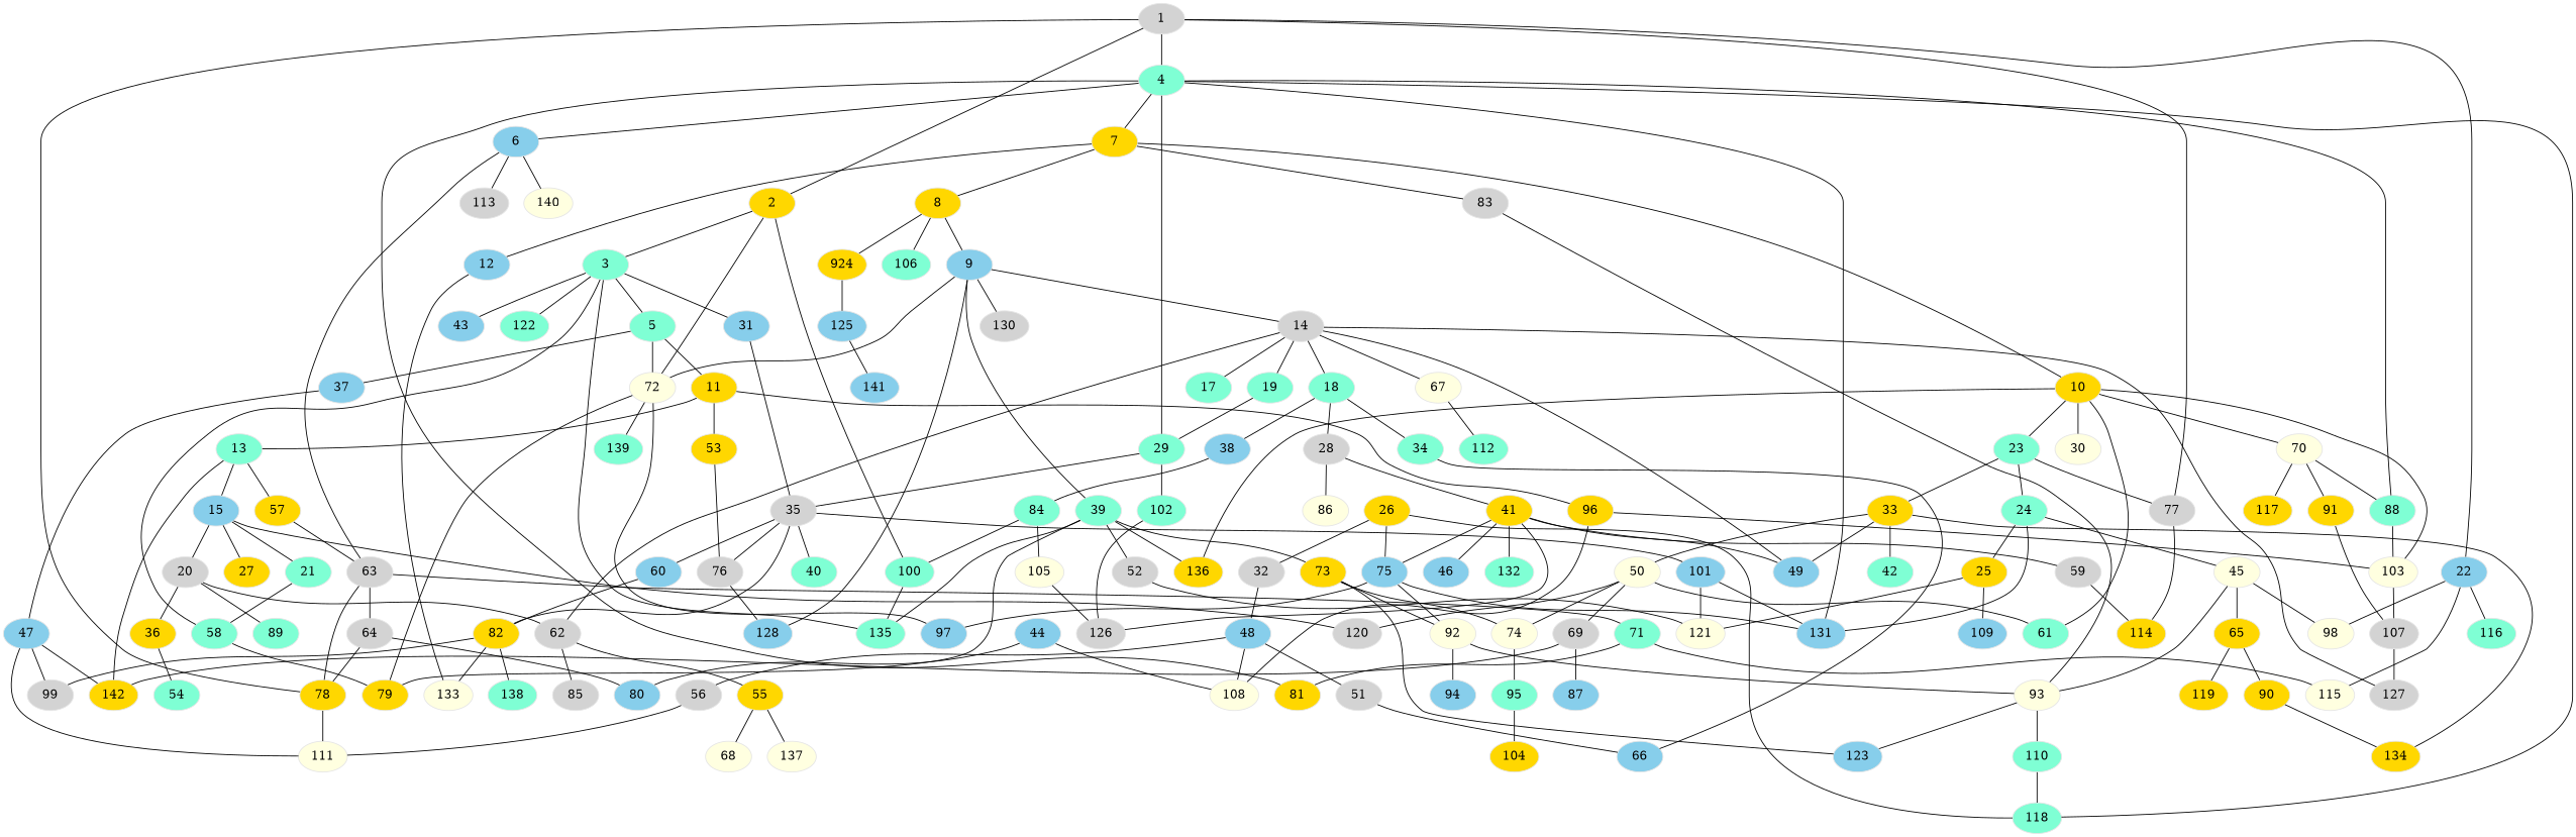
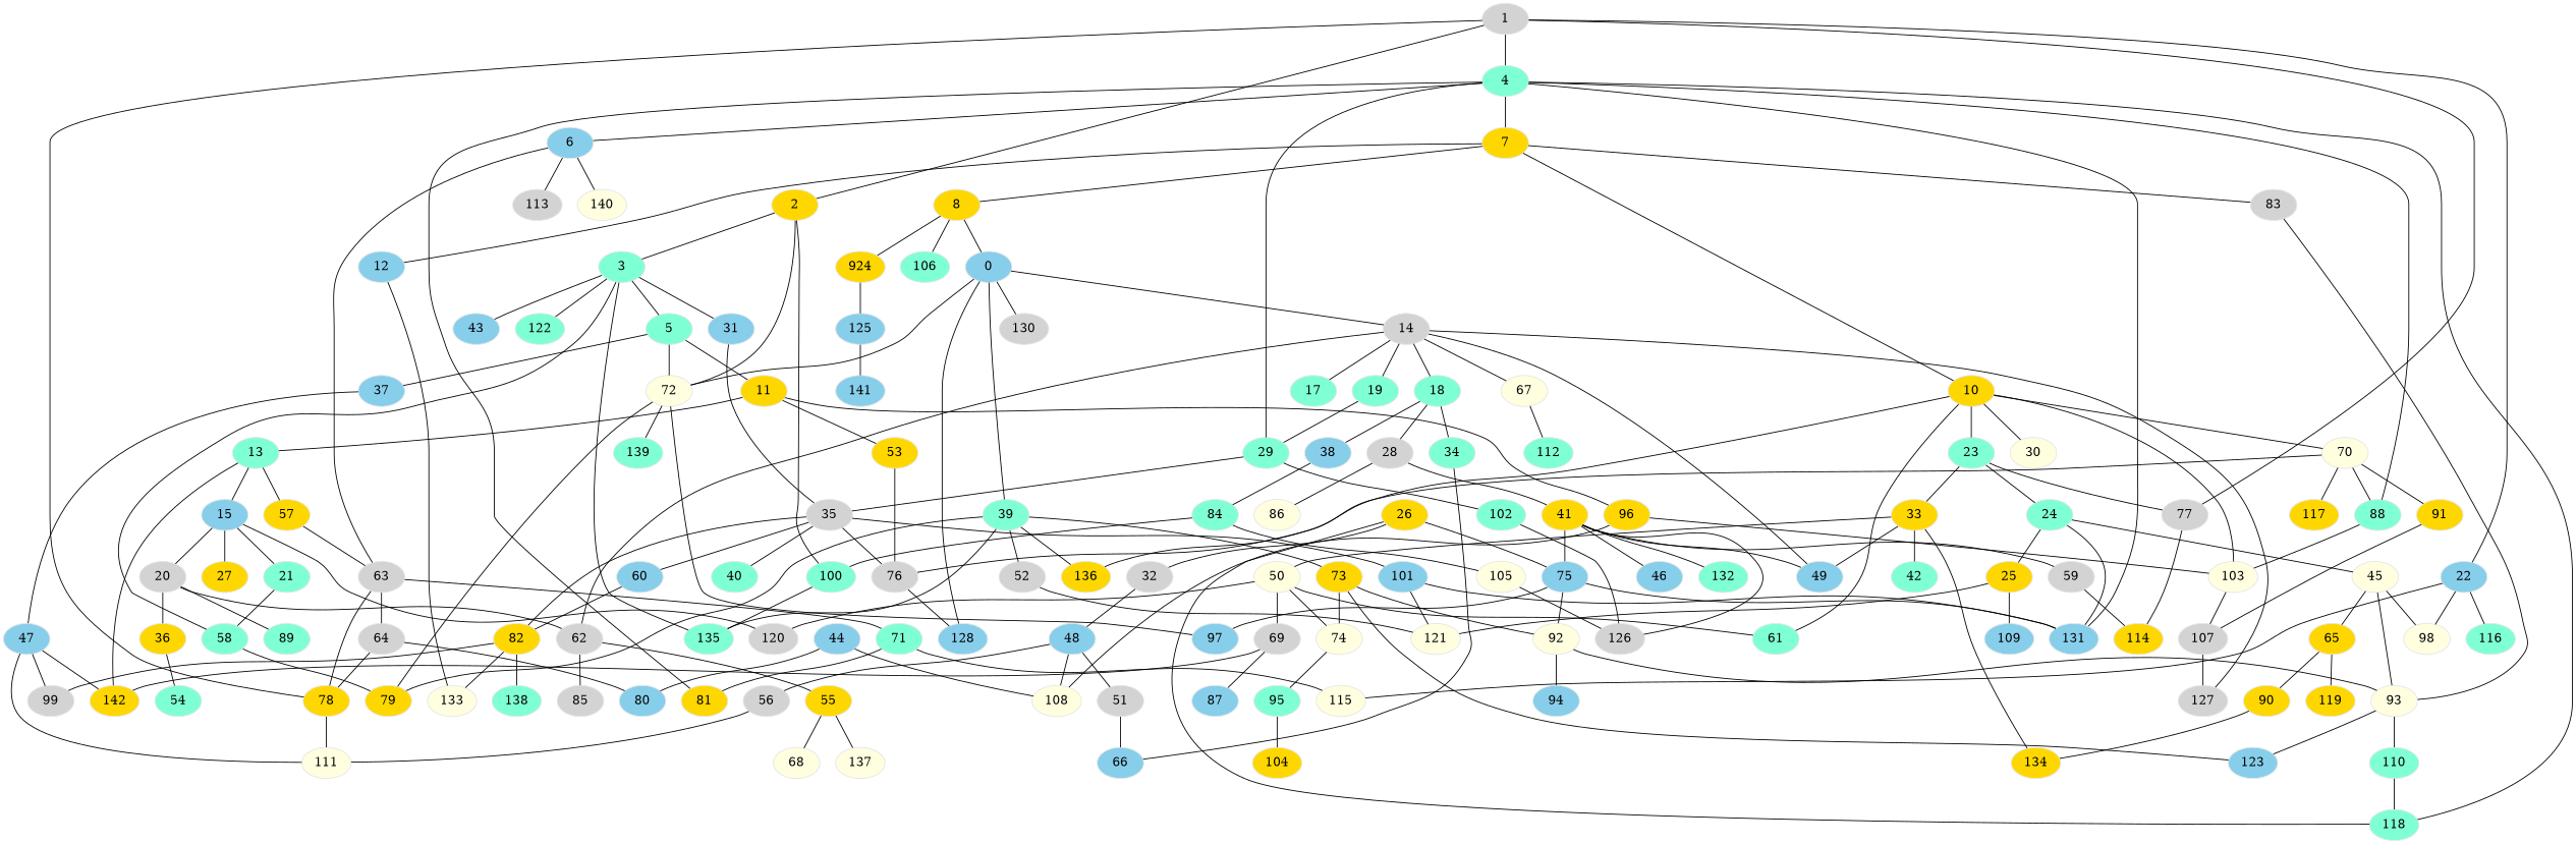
  graph {
    node [color=gray90 fillcolor=aquamarine style=filled]
    1 [fillcolor=lightgrey]
    2 [fillcolor=gold]
    4
    22 [fillcolor=skyblue]
    77 [fillcolor=lightgrey]
    78 [fillcolor=gold]
    3
    72 [fillcolor=lightyellow]
    100
    6 [fillcolor=skyblue]
    7 [fillcolor=gold]
    29
    81 [fillcolor=gold]
    88
    118
    131 [fillcolor=skyblue]
    98 [fillcolor=lightyellow]
    115 [fillcolor=lightyellow]
    116
    114 [fillcolor=gold]
    111 [fillcolor=lightyellow]
    5
    31 [fillcolor=skyblue]
    43 [fillcolor=skyblue]
    58
    122
    135
    79 [fillcolor=gold]
    97 [fillcolor=skyblue]
    139
    11 [fillcolor=gold]
    37 [fillcolor=skyblue]
    35 [fillcolor=lightgrey]
    63 [fillcolor=lightgrey]
    113 [fillcolor=lightgrey]
    140 [fillcolor=lightyellow]
    8 [fillcolor=gold]
    10 [fillcolor=gold]
    12 [fillcolor=skyblue]
    83 [fillcolor=lightgrey]
    102
    103 [fillcolor=lightyellow]
    13
    53 [fillcolor=gold]
    96 [fillcolor=gold]
    47 [fillcolor=skyblue]
    64 [fillcolor=lightgrey]
    71
-   9 [fillcolor=skyblue]
+   9 [fillcolor=skyblue label=0]
    106
    n51 [fillcolor=gold label=924]
    23
    30 [fillcolor=lightyellow]
    61
    70 [fillcolor=lightyellow]
    136 [fillcolor=gold]
    133 [fillcolor=lightyellow]
    93 [fillcolor=lightyellow]
    14 [fillcolor=lightgrey]
    39
    128 [fillcolor=skyblue]
    130 [fillcolor=lightgrey]
    125 [fillcolor=skyblue]
    17
    18
    19
    49 [fillcolor=skyblue]
    62 [fillcolor=lightgrey]
    67 [fillcolor=lightyellow]
    127 [fillcolor=lightgrey]
    52 [fillcolor=lightgrey]
    73 [fillcolor=gold]
    24
    33 [fillcolor=gold]
    76 [fillcolor=lightgrey]
    91 [fillcolor=gold]
    117 [fillcolor=gold]
    107 [fillcolor=lightgrey]
    15 [fillcolor=skyblue]
    57 [fillcolor=gold]
    142 [fillcolor=gold]
    108 [fillcolor=lightyellow]
    20 [fillcolor=lightgrey]
    21
    27 [fillcolor=gold]
    120 [fillcolor=lightgrey]
    28 [fillcolor=lightgrey]
    34
    38 [fillcolor=skyblue]
    55 [fillcolor=gold]
    85 [fillcolor=lightgrey]
    112
    36 [fillcolor=gold]
    89
    26 [fillcolor=gold]
    32 [fillcolor=lightgrey]
    75 [fillcolor=skyblue]
    44 [fillcolor=skyblue]
    80 [fillcolor=skyblue]
    41 [fillcolor=gold]
    86 [fillcolor=lightyellow]
    66 [fillcolor=skyblue]
    84
    54
    25 [fillcolor=gold]
    45 [fillcolor=lightyellow]
    42
    50 [fillcolor=lightyellow]
    134 [fillcolor=gold]
    109 [fillcolor=skyblue]
    121 [fillcolor=lightyellow]
    65 [fillcolor=gold]
    48 [fillcolor=skyblue]
    92 [fillcolor=lightyellow]
    46 [fillcolor=skyblue]
    59 [fillcolor=lightgrey]
    126 [fillcolor=lightgrey]
    132
    40
    60 [fillcolor=skyblue]
    82 [fillcolor=gold]
    101 [fillcolor=skyblue]
    51 [fillcolor=lightgrey]
    56 [fillcolor=lightgrey]
    69 [fillcolor=lightgrey]
    74 [fillcolor=lightyellow]
    99 [fillcolor=lightgrey]
    138
    105 [fillcolor=lightyellow]
    123 [fillcolor=skyblue]
    90 [fillcolor=gold]
    119 [fillcolor=gold]
    110
    87 [fillcolor=skyblue]
    95
    68 [fillcolor=lightyellow]
    137 [fillcolor=lightyellow]
    94 [fillcolor=skyblue]
    104 [fillcolor=gold]
    141 [fillcolor=skyblue]
    1 -- 2
    1 -- 4
    1 -- 22
    1 -- 77
    1 -- 78
    2 -- 3
    2 -- 72
    2 -- 100
    4 -- 6
    4 -- 7
    4 -- 29
    4 -- 81
    4 -- 88
    4 -- 118
    4 -- 131
    22 -- 98
    22 -- 115
    22 -- 116
    77 -- 114
    78 -- 111
    3 -- 5
    3 -- 31
    3 -- 43
    3 -- 58
    3 -- 122
    3 -- 135
    72 -- 79
    72 -- 97
    72 -- 139
    100 -- 135
    6 -- 63
    6 -- 113
    6 -- 140
    7 -- 8
    7 -- 10
    7 -- 12
    7 -- 83
    29 -- 35
    29 -- 102
    88 -- 103
    5 -- 72
    5 -- 11
    5 -- 37
    31 -- 35
    58 -- 79
    11 -- 13
    11 -- 53
    11 -- 96
    37 -- 47
    35 -- 76
    35 -- 40
    35 -- 60
    35 -- 82
    35 -- 101
    63 -- 78
    63 -- 64
    63 -- 71
    8 -- 9
    8 -- 106
    8 -- n51
    10 -- 103
    10 -- 23
    10 -- 30
    10 -- 61
    10 -- 70
    10 -- 136
    12 -- 133
    83 -- 93
    102 -- 126
    103 -- 107
    13 -- 15
    13 -- 57
    13 -- 142
    53 -- 76
    96 -- 103
    96 -- 108
    47 -- 111
    47 -- 142
    47 -- 99
    64 -- 78
    64 -- 80
    71 -- 81
    71 -- 115
    9 -- 72
    9 -- 14
    9 -- 39
    9 -- 128
    9 -- 130
    n51 -- 125
    23 -- 77
    23 -- 24
    23 -- 33
    70 -- 88
+   70 -- 76
    70 -- 91
    70 -- 117
    93 -- 123
    93 -- 110
    14 -- 17
    14 -- 18
    14 -- 19
    14 -- 49
    14 -- 62
    14 -- 67
    14 -- 127
    39 -- 135
    39 -- 79
    39 -- 136
    39 -- 52
    39 -- 73
    125 -- 141
    18 -- 28
    18 -- 34
    18 -- 38
    19 -- 29
    62 -- 55
    62 -- 85
    67 -- 112
    52 -- 121
    73 -- 92
    73 -- 74
    73 -- 123
    24 -- 131
    24 -- 25
    24 -- 45
    33 -- 49
    33 -- 42
    33 -- 50
    33 -- 134
    76 -- 128
    91 -- 107
    107 -- 127
    15 -- 20
    15 -- 21
    15 -- 27
    15 -- 120
    57 -- 63
    20 -- 62
    20 -- 36
    20 -- 89
    21 -- 58
    28 -- 41
    28 -- 86
    34 -- 66
    38 -- 84
    55 -- 68
    55 -- 137
    36 -- 54
    26 -- 118
    26 -- 32
    26 -- 75
    32 -- 48
    75 -- 131
    75 -- 97
    75 -- 92
    44 -- 108
    44 -- 80
    41 -- 49
    41 -- 75
    41 -- 46
    41 -- 59
    41 -- 126
    41 -- 132
    84 -- 100
    84 -- 105
    25 -- 109
    25 -- 121
    45 -- 98
    45 -- 93
    45 -- 65
    50 -- 61
    50 -- 120
    50 -- 69
    50 -- 74
    65 -- 90
    65 -- 119
    48 -- 108
    48 -- 51
    48 -- 56
    92 -- 93
    92 -- 94
    59 -- 114
    60 -- 82
    82 -- 133
    82 -- 99
    82 -- 138
    101 -- 131
    101 -- 121
    51 -- 66
    56 -- 111
    69 -- 142
    69 -- 87
    74 -- 95
    105 -- 126
    90 -- 134
    110 -- 118
    95 -- 104
  }
